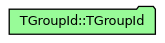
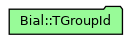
  digraph {
    rankdir=LR
-   n1 [color=black fillcolor=palegreen fontname=Helvetica fontsize=10 height=0.2 label="TGroupId::TGroupId" shape=folder style=filled width=0.4]
+   n1 [color=black fillcolor=palegreen fontname=Helvetica fontsize=10 height=0.2 label="Bial::TGroupId" shape=folder style=filled width=0.4]
  }
